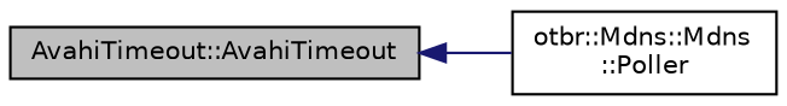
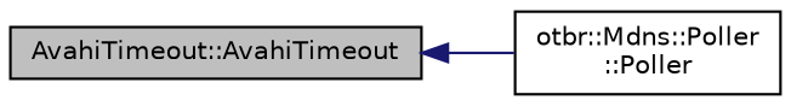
  digraph {
    rankdir=LR
    node [color=black fontname=Helvetica fontsize=10 shape=record style=filled]
    n1 [fillcolor=grey75 fontcolor=black height=0.2 label="AvahiTimeout::AvahiTimeout" width=0.4]
-   n2 [fillcolor=white height=0.2 label="otbr::Mdns::Mdns\l::Poller" width=0.4]
+   n2 [fillcolor=white height=0.2 label="otbr::Mdns::Poller\l::Poller" width=0.4]
    n1 -> n2 [color=midnightblue dir=back fontname=Helvetica fontsize=10 labelfontname=Helvetica labelfontsize=10 style=solid]
  }
